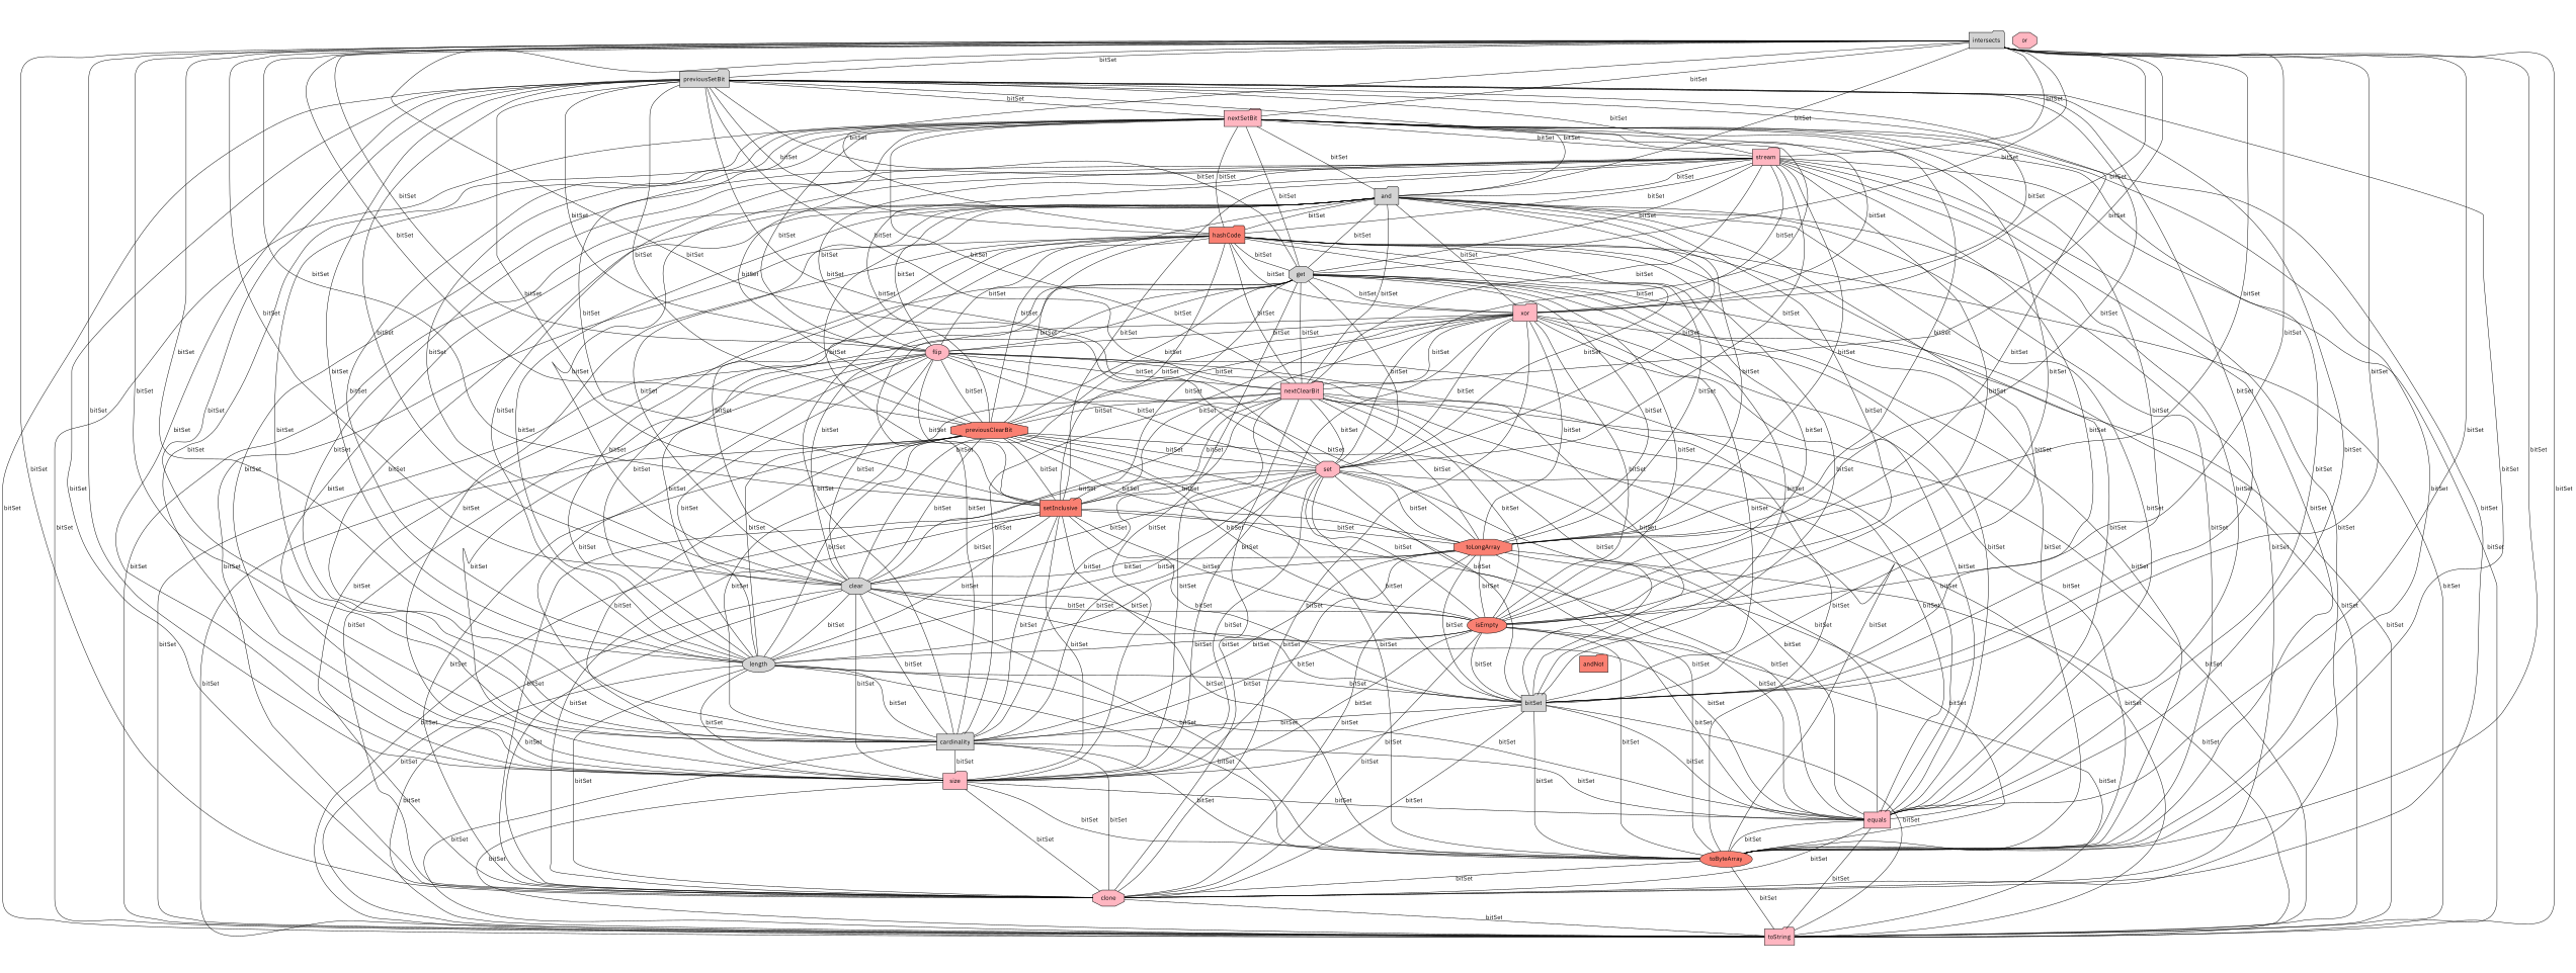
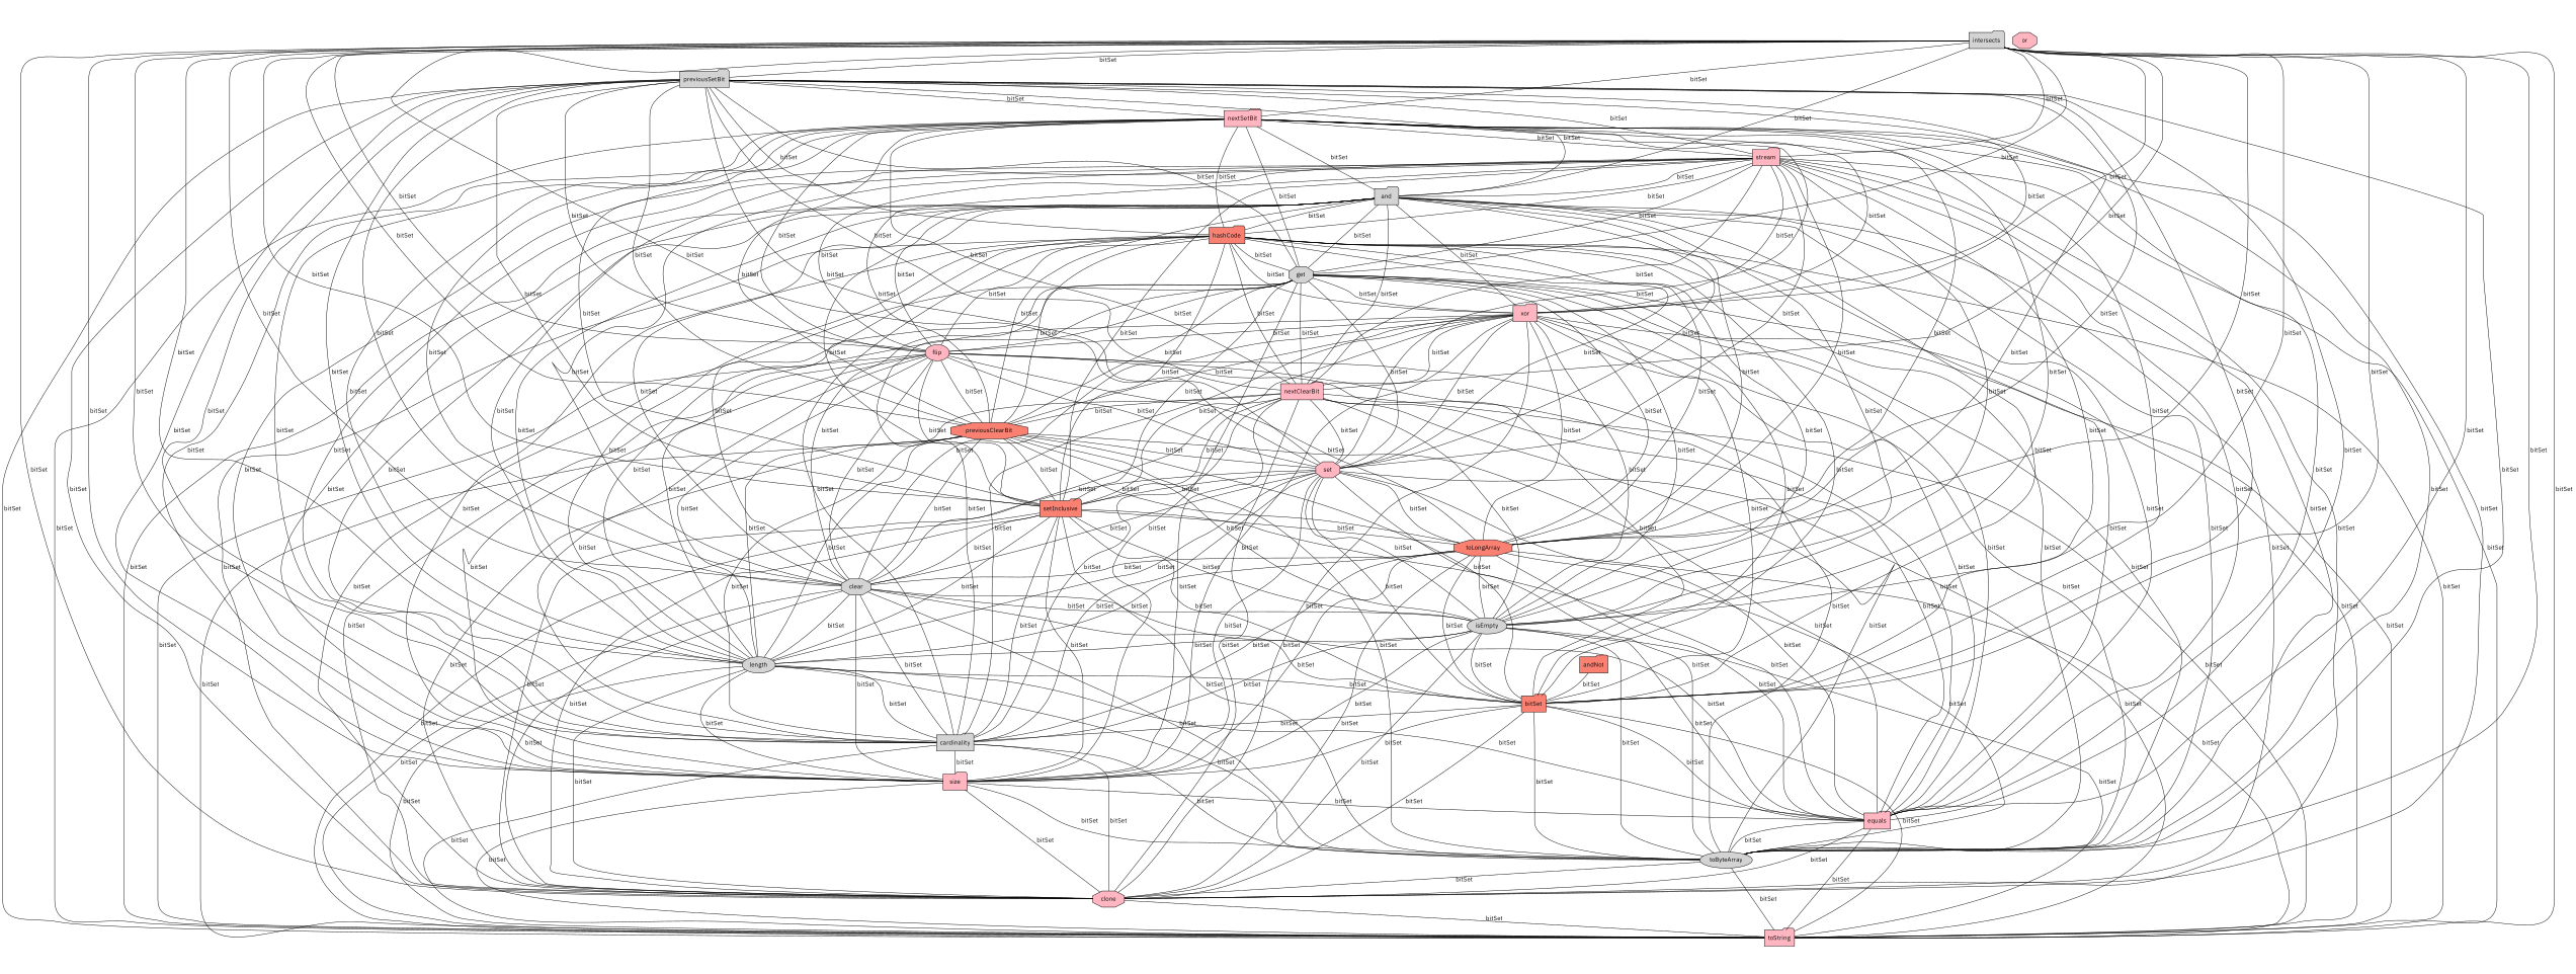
  digraph {
    fontname="IBM Plex Sans"
    node [fillcolor=lightpink fontname="IBM Plex Sans" shape=folder style=filled]
    edge [dir=none fontname="IBM Plex Sans"]
    intersects [fillcolor=lightgrey]
    previousSetBit [fillcolor=lightgrey]
    nextSetBit
    stream
    and [fillcolor=lightgrey]
    hashCode [fillcolor=salmon]
    get [fillcolor=lightgrey shape=octagon]
    xor
    flip [shape=ellipse]
    nextClearBit
    previousClearBit [fillcolor=salmon shape=octagon]
    set [shape=octagon]
    setInclusive [fillcolor=salmon]
    toLongArray [fillcolor=salmon shape=octagon]
    clear [fillcolor=lightgrey shape=octagon]
-   isEmpty [fillcolor=salmon shape=ellipse]
+   isEmpty [fillcolor=lightgrey shape=ellipse]
    length [fillcolor=lightgrey shape=ellipse]
-   bitSet [fillcolor=lightgrey]
+   bitSet [fillcolor=salmon]
    cardinality [fillcolor=lightgrey]
    size
    equals
-   toByteArray [fillcolor=salmon shape=ellipse]
+   toByteArray [fillcolor=lightgrey shape=ellipse]
    clone [shape=octagon]
    toString
    or [shape=octagon]
    andNot [fillcolor=salmon]
    intersects -> previousSetBit [label=" bitSet"]
    intersects -> nextSetBit [label=" bitSet"]
    intersects -> stream [label=" bitSet"]
    intersects -> and [label=" bitSet"]
-   intersects -> hashCode [label=" bitSet"]
    intersects -> get [label=" bitSet"]
    intersects -> xor [label=" bitSet"]
    intersects -> flip [label=" bitSet"]
    intersects -> nextClearBit [label=" bitSet"]
    intersects -> previousClearBit [label=" bitSet"]
    intersects -> set [label=" bitSet"]
    intersects -> setInclusive [label=" bitSet"]
    intersects -> toLongArray [label=" bitSet"]
    intersects -> clear [label=" bitSet"]
    intersects -> isEmpty [label=" bitSet"]
    intersects -> length [label=" bitSet"]
    intersects -> bitSet [label=" bitSet"]
    intersects -> cardinality [label=" bitSet"]
    intersects -> size [label=" bitSet"]
    intersects -> equals [label=" bitSet"]
    intersects -> toByteArray [label=" bitSet"]
    intersects -> clone [label=" bitSet"]
    intersects -> toString [label=" bitSet"]
    previousSetBit -> nextSetBit [label=" bitSet"]
    previousSetBit -> stream [label=" bitSet"]
    previousSetBit -> and [label=" bitSet"]
    previousSetBit -> hashCode [label=" bitSet"]
    previousSetBit -> get [label=" bitSet"]
    previousSetBit -> xor [label=" bitSet"]
    previousSetBit -> flip [label=" bitSet"]
    previousSetBit -> nextClearBit [label=" bitSet"]
    previousSetBit -> previousClearBit [label=" bitSet"]
    previousSetBit -> set [label=" bitSet"]
    previousSetBit -> setInclusive [label=" bitSet"]
    previousSetBit -> toLongArray [label=" bitSet"]
    previousSetBit -> clear [label=" bitSet"]
    previousSetBit -> isEmpty [label=" bitSet"]
    previousSetBit -> length [label=" bitSet"]
    previousSetBit -> bitSet [label=" bitSet"]
    previousSetBit -> cardinality [label=" bitSet"]
    previousSetBit -> size [label=" bitSet"]
    previousSetBit -> equals [label=" bitSet"]
    previousSetBit -> toByteArray [label=" bitSet"]
    previousSetBit -> clone [label=" bitSet"]
    previousSetBit -> toString [label=" bitSet"]
    nextSetBit -> stream [label=" bitSet"]
    nextSetBit -> and [label=" bitSet"]
    nextSetBit -> hashCode [label=" bitSet"]
    nextSetBit -> get [label=" bitSet"]
    nextSetBit -> xor [label=" bitSet"]
    nextSetBit -> flip [label=" bitSet"]
    nextSetBit -> nextClearBit [label=" bitSet"]
    nextSetBit -> previousClearBit [label=" bitSet"]
    nextSetBit -> set [label=" bitSet"]
    nextSetBit -> setInclusive [label=" bitSet"]
    nextSetBit -> toLongArray [label=" bitSet"]
    nextSetBit -> clear [label=" bitSet"]
    nextSetBit -> isEmpty [label=" bitSet"]
    nextSetBit -> length [label=" bitSet"]
    nextSetBit -> bitSet [label=" bitSet"]
    nextSetBit -> cardinality [label=" bitSet"]
    nextSetBit -> size [label=" bitSet"]
    nextSetBit -> equals [label=" bitSet"]
    nextSetBit -> toByteArray [label=" bitSet"]
    nextSetBit -> clone [label=" bitSet"]
    nextSetBit -> toString [label=" bitSet"]
    stream -> and [label=" bitSet"]
    stream -> hashCode [label=" bitSet"]
    stream -> get [label=" bitSet"]
    stream -> xor [label=" bitSet"]
    stream -> flip [label=" bitSet"]
    stream -> nextClearBit [label=" bitSet"]
    stream -> previousClearBit [label=" bitSet"]
    stream -> set [label=" bitSet"]
    stream -> setInclusive [label=" bitSet"]
    stream -> toLongArray [label=" bitSet"]
    stream -> clear [label=" bitSet"]
    stream -> isEmpty [label=" bitSet"]
    stream -> length [label=" bitSet"]
    stream -> bitSet [label=" bitSet"]
    stream -> cardinality [label=" bitSet"]
    stream -> size [label=" bitSet"]
    stream -> equals [label=" bitSet"]
    stream -> toByteArray [label=" bitSet"]
    stream -> clone [label=" bitSet"]
    stream -> toString [label=" bitSet"]
    and -> hashCode [label=" bitSet"]
    and -> get [label=" bitSet"]
    and -> xor [label=" bitSet"]
    and -> flip [label=" bitSet"]
    and -> nextClearBit [label=" bitSet"]
    and -> previousClearBit [label=" bitSet"]
    and -> set [label=" bitSet"]
    and -> setInclusive [label=" bitSet"]
    and -> toLongArray [label=" bitSet"]
    and -> clear [label=" bitSet"]
    and -> isEmpty [label=" bitSet"]
    and -> length [label=" bitSet"]
    and -> bitSet [label=" bitSet"]
    and -> cardinality [label=" bitSet"]
    and -> size [label=" bitSet"]
    and -> equals [label=" bitSet"]
    and -> toByteArray [label=" bitSet"]
    and -> clone [label=" bitSet"]
    and -> toString [label=" bitSet"]
    hashCode -> get [label=" bitSet"]
    hashCode -> xor [label=" bitSet"]
    hashCode -> flip [label=" bitSet"]
    hashCode -> nextClearBit [label=" bitSet"]
    hashCode -> previousClearBit [label=" bitSet"]
    hashCode -> set [label=" bitSet"]
    hashCode -> setInclusive [label=" bitSet"]
    hashCode -> toLongArray [label=" bitSet"]
    hashCode -> clear [label=" bitSet"]
    hashCode -> isEmpty [label=" bitSet"]
    hashCode -> length [label=" bitSet"]
    hashCode -> bitSet [label=" bitSet"]
    hashCode -> cardinality [label=" bitSet"]
    hashCode -> size [label=" bitSet"]
    hashCode -> equals [label=" bitSet"]
    hashCode -> toByteArray [label=" bitSet"]
    hashCode -> clone [label=" bitSet"]
    hashCode -> toString [label=" bitSet"]
    get -> xor [label=" bitSet"]
    get -> flip [label=" bitSet"]
    get -> nextClearBit [label=" bitSet"]
    get -> previousClearBit [label=" bitSet"]
    get -> set [label=" bitSet"]
    get -> setInclusive [label=" bitSet"]
    get -> toLongArray [label=" bitSet"]
    get -> clear [label=" bitSet"]
    get -> isEmpty [label=" bitSet"]
    get -> length [label=" bitSet"]
    get -> bitSet [label=" bitSet"]
    get -> cardinality [label=" bitSet"]
    get -> size [label=" bitSet"]
    get -> equals [label=" bitSet"]
    get -> toByteArray [label=" bitSet"]
    get -> clone [label=" bitSet"]
    get -> toString [label=" bitSet"]
    xor -> flip [label=" bitSet"]
    xor -> nextClearBit [label=" bitSet"]
    xor -> previousClearBit [label=" bitSet"]
    xor -> set [label=" bitSet"]
    xor -> setInclusive [label=" bitSet"]
    xor -> toLongArray [label=" bitSet"]
    xor -> clear [label=" bitSet"]
    xor -> isEmpty [label=" bitSet"]
    xor -> length [label=" bitSet"]
    xor -> bitSet [label=" bitSet"]
    xor -> cardinality [label=" bitSet"]
    xor -> size [label=" bitSet"]
    xor -> equals [label=" bitSet"]
    xor -> toByteArray [label=" bitSet"]
    xor -> clone [label=" bitSet"]
    xor -> toString [label=" bitSet"]
-   flip -> nextClearBit [label=" bitSet"]
    flip -> previousClearBit [label=" bitSet"]
    flip -> set [label=" bitSet"]
    flip -> setInclusive [label=" bitSet"]
    flip -> toLongArray [label=" bitSet"]
    flip -> clear [label=" bitSet"]
    flip -> length [label=" bitSet"]
    flip -> bitSet [label=" bitSet"]
    flip -> cardinality [label=" bitSet"]
    flip -> size [label=" bitSet"]
    flip -> equals [label=" bitSet"]
    flip -> toByteArray [label=" bitSet"]
    flip -> clone [label=" bitSet"]
    flip -> toString [label=" bitSet"]
    nextClearBit -> previousClearBit [label=" bitSet"]
    nextClearBit -> set [label=" bitSet"]
    nextClearBit -> setInclusive [label=" bitSet"]
-   nextClearBit -> toLongArray [label=" bitSet"]
    nextClearBit -> clear [label=" bitSet"]
    nextClearBit -> isEmpty [label=" bitSet"]
    nextClearBit -> length [label=" bitSet"]
-   nextClearBit -> bitSet [label=" bitSet"]
+   andNot -> bitSet [label=" bitSet"]
    nextClearBit -> cardinality [label=" bitSet"]
    nextClearBit -> size [label=" bitSet"]
    nextClearBit -> equals [label=" bitSet"]
    nextClearBit -> toByteArray [label=" bitSet"]
    nextClearBit -> clone [label=" bitSet"]
    nextClearBit -> toString [label=" bitSet"]
    previousClearBit -> set [label=" bitSet"]
    previousClearBit -> setInclusive [label=" bitSet"]
    previousClearBit -> toLongArray [label=" bitSet"]
    previousClearBit -> clear [label=" bitSet"]
    previousClearBit -> isEmpty [label=" bitSet"]
    previousClearBit -> length [label=" bitSet"]
    previousClearBit -> bitSet [label=" bitSet"]
    previousClearBit -> cardinality [label=" bitSet"]
-   previousClearBit -> size [label=" bitSet"]
    previousClearBit -> equals [label=" bitSet"]
    previousClearBit -> toByteArray [label=" bitSet"]
    previousClearBit -> clone [label=" bitSet"]
    previousClearBit -> toString [label=" bitSet"]
    set -> setInclusive [label=" bitSet"]
    set -> toLongArray [label=" bitSet"]
    set -> clear [label=" bitSet"]
    set -> isEmpty [label=" bitSet"]
    set -> length [label=" bitSet"]
    set -> bitSet [label=" bitSet"]
    set -> cardinality [label=" bitSet"]
    set -> size [label=" bitSet"]
    set -> equals [label=" bitSet"]
    set -> toByteArray [label=" bitSet"]
    set -> clone [label=" bitSet"]
    set -> toString [label=" bitSet"]
    setInclusive -> toLongArray [label=" bitSet"]
    setInclusive -> clear [label=" bitSet"]
    setInclusive -> isEmpty [label=" bitSet"]
    setInclusive -> length [label=" bitSet"]
    setInclusive -> bitSet [label=" bitSet"]
    setInclusive -> cardinality [label=" bitSet"]
    setInclusive -> size [label=" bitSet"]
    setInclusive -> equals [label=" bitSet"]
    setInclusive -> toByteArray [label=" bitSet"]
    setInclusive -> clone [label=" bitSet"]
    setInclusive -> toString [label=" bitSet"]
    toLongArray -> clear [label=" bitSet"]
    toLongArray -> isEmpty [label=" bitSet"]
    toLongArray -> length [label=" bitSet"]
    toLongArray -> bitSet [label=" bitSet"]
    toLongArray -> cardinality [label=" bitSet"]
    toLongArray -> size [label=" bitSet"]
    toLongArray -> equals [label=" bitSet"]
    toLongArray -> toByteArray [label=" bitSet"]
    toLongArray -> clone [label=" bitSet"]
    toLongArray -> toString [label=" bitSet"]
    clear -> isEmpty [label=" bitSet"]
    clear -> length [label=" bitSet"]
    clear -> bitSet [label=" bitSet"]
    clear -> cardinality [label=" bitSet"]
    clear -> size [label=" bitSet"]
    clear -> equals [label=" bitSet"]
    clear -> toByteArray [label=" bitSet"]
    clear -> clone [label=" bitSet"]
    clear -> toString [label=" bitSet"]
    isEmpty -> length [label=" bitSet"]
    isEmpty -> bitSet [label=" bitSet"]
    isEmpty -> cardinality [label=" bitSet"]
    isEmpty -> size [label=" bitSet"]
    isEmpty -> equals [label=" bitSet"]
    isEmpty -> toByteArray [label=" bitSet"]
    isEmpty -> clone [label=" bitSet"]
    isEmpty -> toString [label=" bitSet"]
    length -> bitSet [label=" bitSet"]
    length -> cardinality [label=" bitSet"]
    length -> size [label=" bitSet"]
    length -> equals [label=" bitSet"]
    length -> toByteArray [label=" bitSet"]
    length -> clone [label=" bitSet"]
    length -> toString [label=" bitSet"]
    bitSet -> cardinality [label=" bitSet"]
    bitSet -> size [label=" bitSet"]
    bitSet -> equals [label=" bitSet"]
    bitSet -> toByteArray [label=" bitSet"]
    bitSet -> clone [label=" bitSet"]
    bitSet -> toString [label=" bitSet"]
    cardinality -> size [label=" bitSet"]
-   cardinality -> equals [label=" bitSet"]
    cardinality -> toByteArray [label=" bitSet"]
    cardinality -> clone [label=" bitSet"]
    cardinality -> toString [label=" bitSet"]
    size -> equals [label=" bitSet"]
    size -> toByteArray [label=" bitSet"]
    size -> clone [label=" bitSet"]
    size -> toString [label=" bitSet"]
    equals -> toByteArray [label=" bitSet"]
    equals -> clone [label=" bitSet"]
    equals -> toString [label=" bitSet"]
    toByteArray -> clone [label=" bitSet"]
    toByteArray -> toString [label=" bitSet"]
    clone -> toString [label=" bitSet"]
  }
